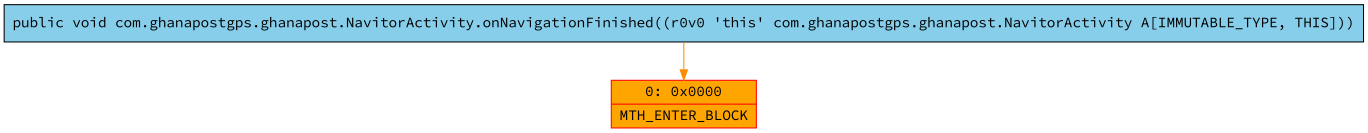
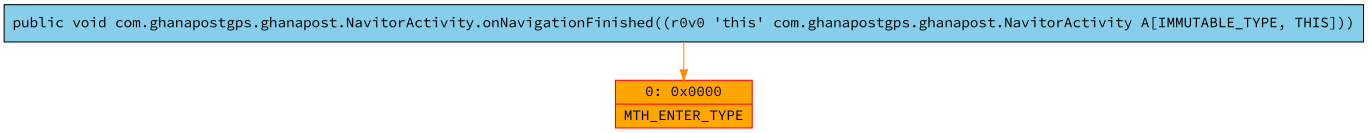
  digraph {
    fontname="Source Code Pro"
    node [shape=record style=filled fontname="Source Code Pro"]
-   n1 [color=red label="{0\:\ 0x0000|MTH_ENTER_BLOCK\l}" fillcolor=orange]
+   n1 [color=red label="{0\:\ 0x0000|MTH_ENTER_TYPE\l}" fillcolor=orange]
    n2 [label="{public void com.ghanapostgps.ghanapost.NavitorActivity.onNavigationFinished((r0v0 'this' com.ghanapostgps.ghanapost.NavitorActivity A[IMMUTABLE_TYPE, THIS])) }" fillcolor=skyblue]
    subgraph cluster_1 {
      label="R(0)"
    }
    n2 -> n1 [color=darkorange fontname="Source Code Pro"]
  }
